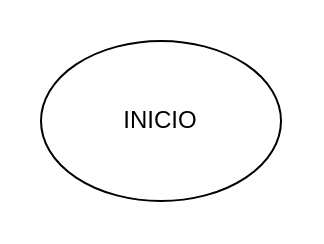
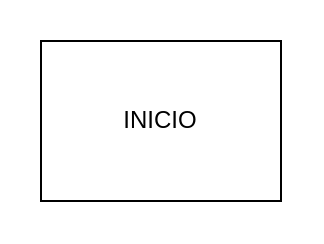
  <mxCell id="0" />
  <mxCell id="1" parent="0" />
- <mxCell id="2" value="INICIO" style="ellipse;whiteSpace=wrap;html=1;" vertex="1" parent="1"><mxGeometry x="20" y="20" width="120" height="80" as="geometry" /></mxCell>
+ <mxCell id="2" value="INICIO" style="whiteSpace=wrap;html=1;rounded=0;" vertex="1" parent="1"><mxGeometry x="20" y="20" width="120" height="80" as="geometry" /></mxCell>
